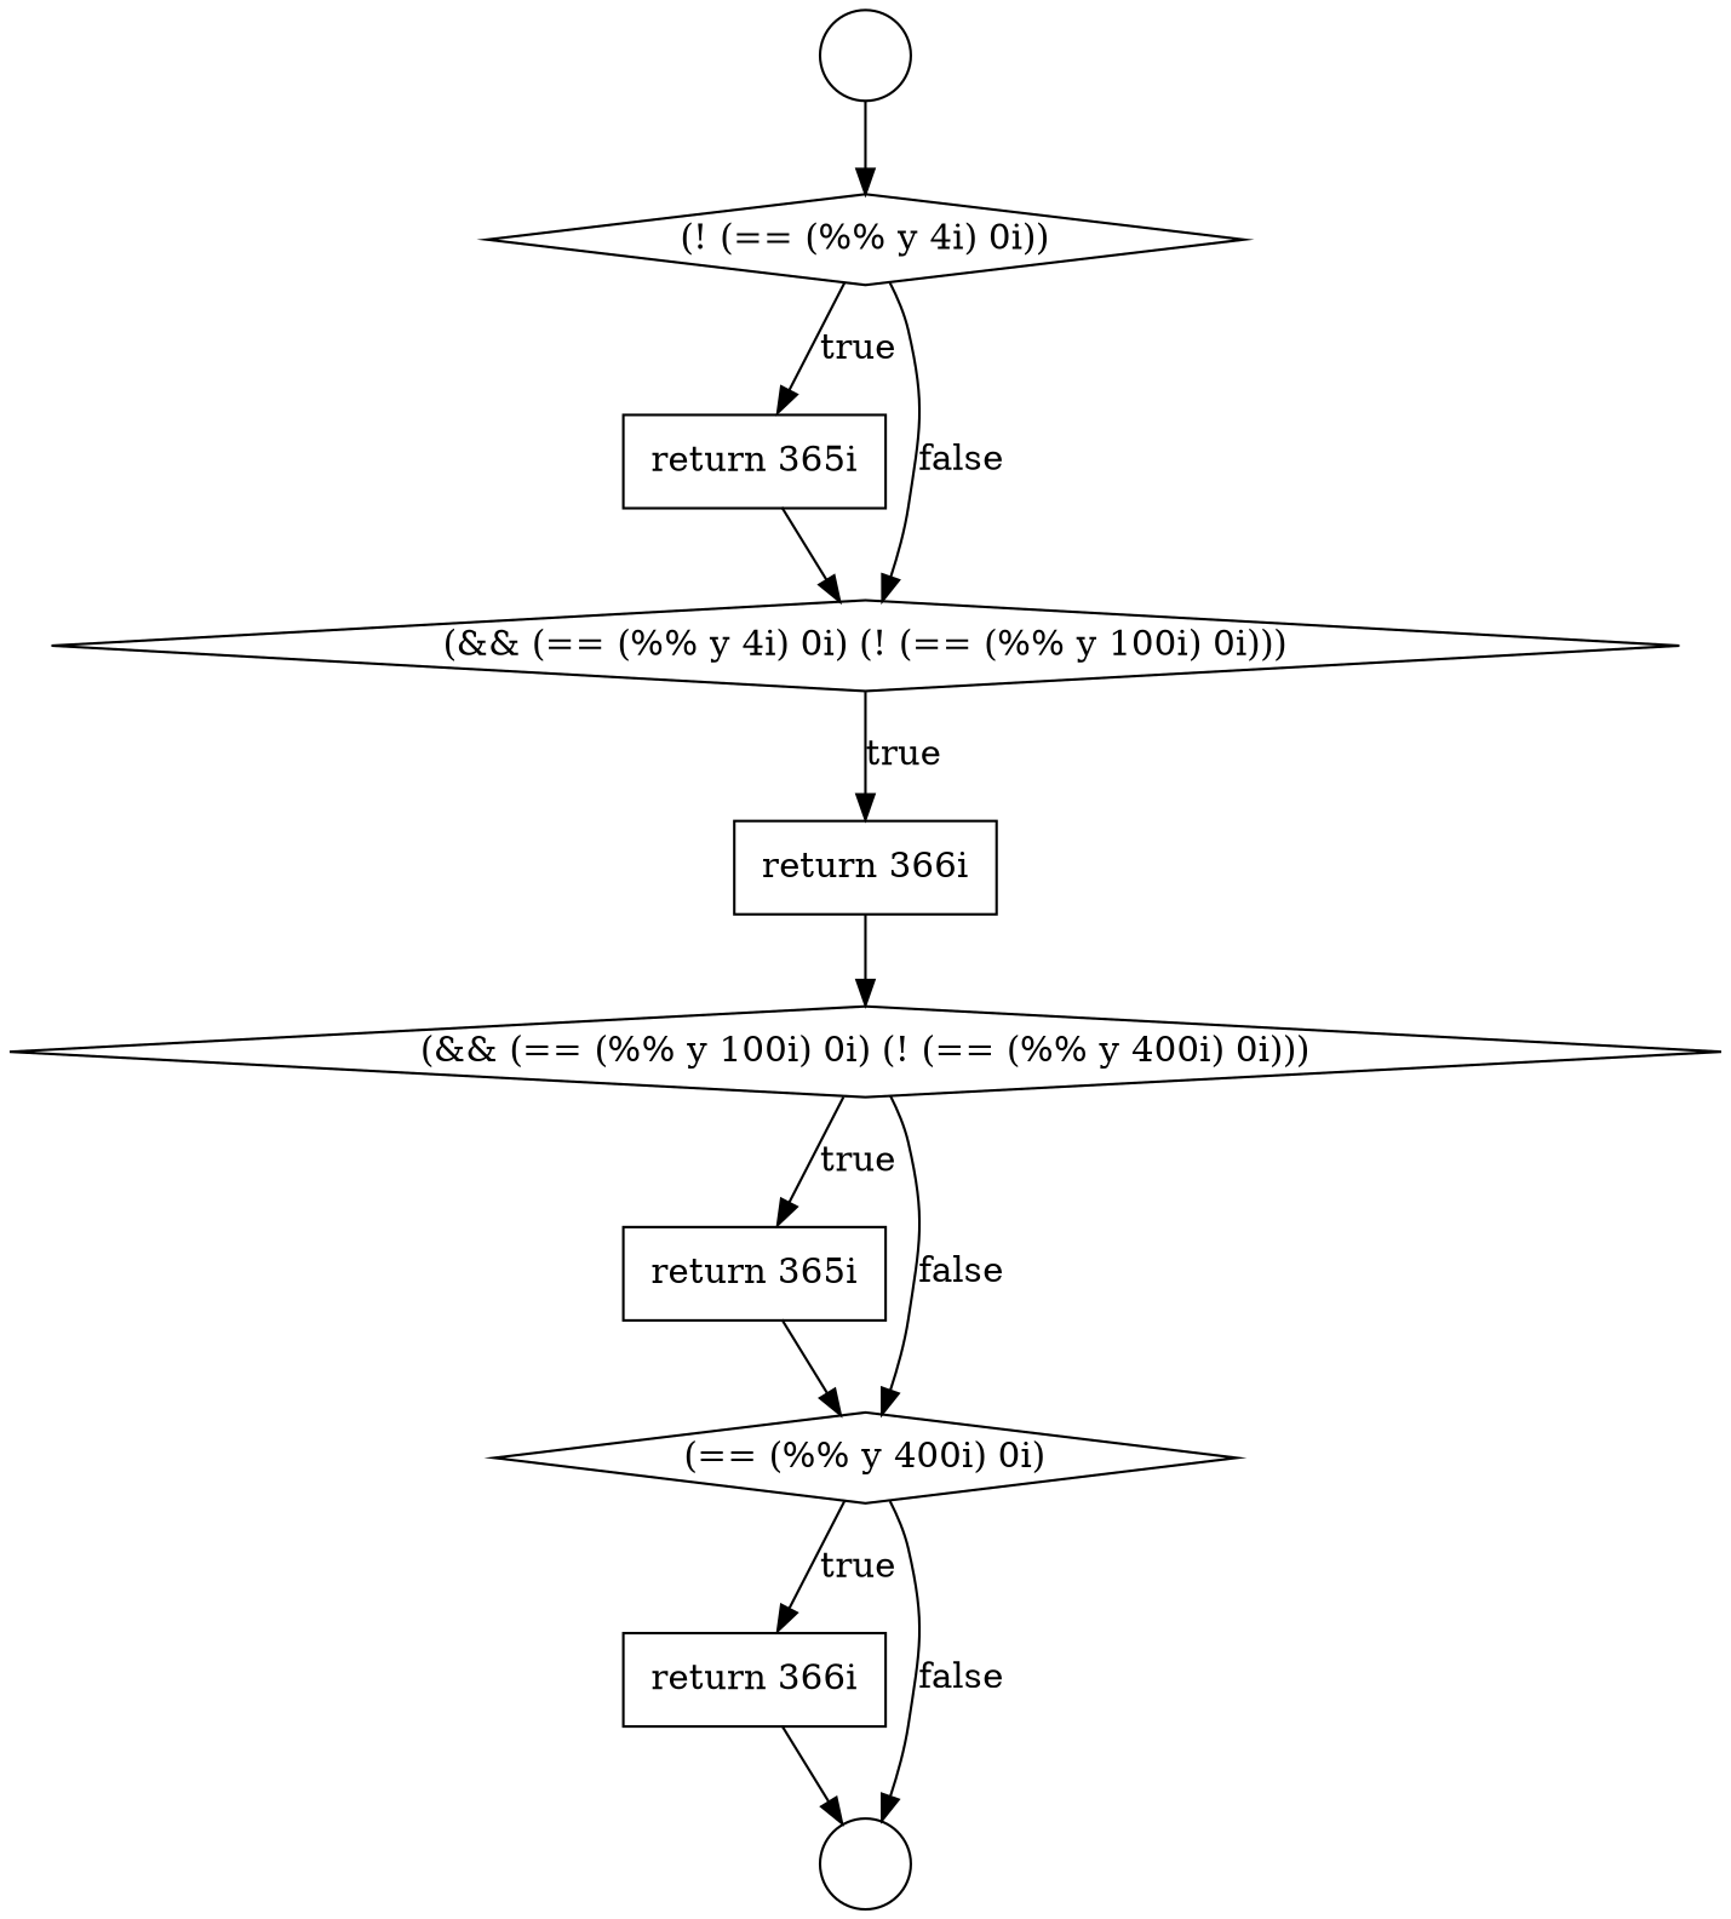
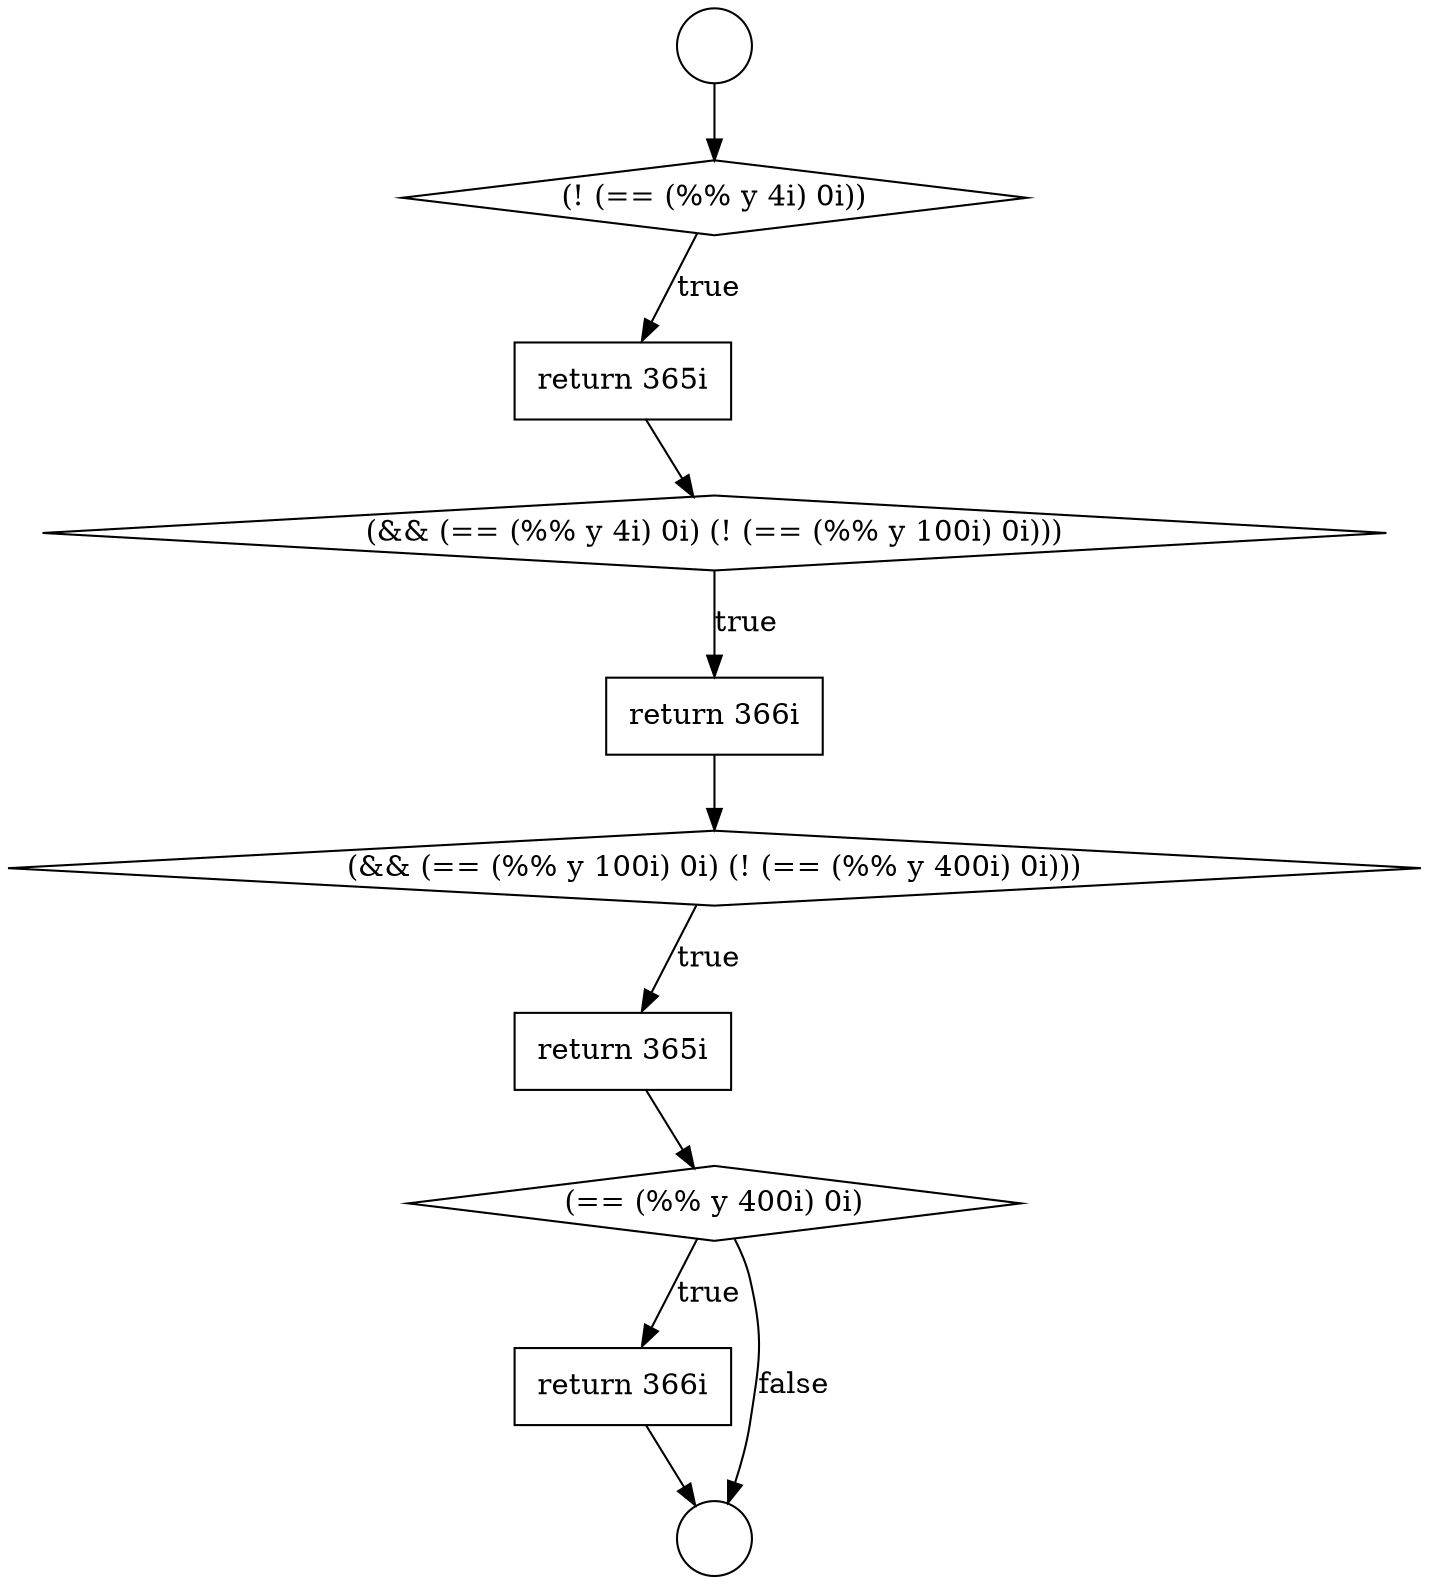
  digraph {
    node [color=black fillcolor=white shape=none style=filled]
    edge [color=black]
    n1 [label=<<font color="black">     <table border="0" cellborder="1" cellspacing="0" cellpadding="10">       <tr><td align="left">return 366i</td></tr>     </table>   </font>> margin=0]
    n2 [label=" " shape=circle]
    n3 [label=" " shape=circle]
    n4 [label=<<font color="black">(! (== (%% y 4i) 0i))</font>> shape=diamond]
    n5 [label=<<font color="black">     <table border="0" cellborder="1" cellspacing="0" cellpadding="10">       <tr><td align="left">return 365i</td></tr>     </table>   </font>> margin=0]
    n6 [label=<<font color="black">(&amp;&amp; (== (%% y 4i) 0i) (! (== (%% y 100i) 0i)))</font>> shape=diamond]
    n7 [label=<<font color="black">     <table border="0" cellborder="1" cellspacing="0" cellpadding="10">       <tr><td align="left">return 366i</td></tr>     </table>   </font>> margin=0]
    n8 [label=<<font color="black">     <table border="0" cellborder="1" cellspacing="0" cellpadding="10">       <tr><td align="left">return 365i</td></tr>     </table>   </font>> margin=0]
    n9 [label=<<font color="black">(== (%% y 400i) 0i)</font>> shape=diamond]
    n10 [label=<<font color="black">(&amp;&amp; (== (%% y 100i) 0i) (! (== (%% y 400i) 0i)))</font>> shape=diamond]
    n1 -> n2
    n3 -> n4
    n4 -> n5 [label=<<font color="black">true</font>>]
-   n4 -> n6 [label=<<font color="black">false</font>>]
    n5 -> n6
    n6 -> n7 [label=<<font color="black">true</font>>]
    n7 -> n10
    n8 -> n9
    n9 -> n1 [label=<<font color="black">true</font>>]
    n9 -> n2 [label=<<font color="black">false</font>>]
    n10 -> n8 [label=<<font color="black">true</font>>]
-   n10 -> n9 [label=<<font color="black">false</font>>]
  }
